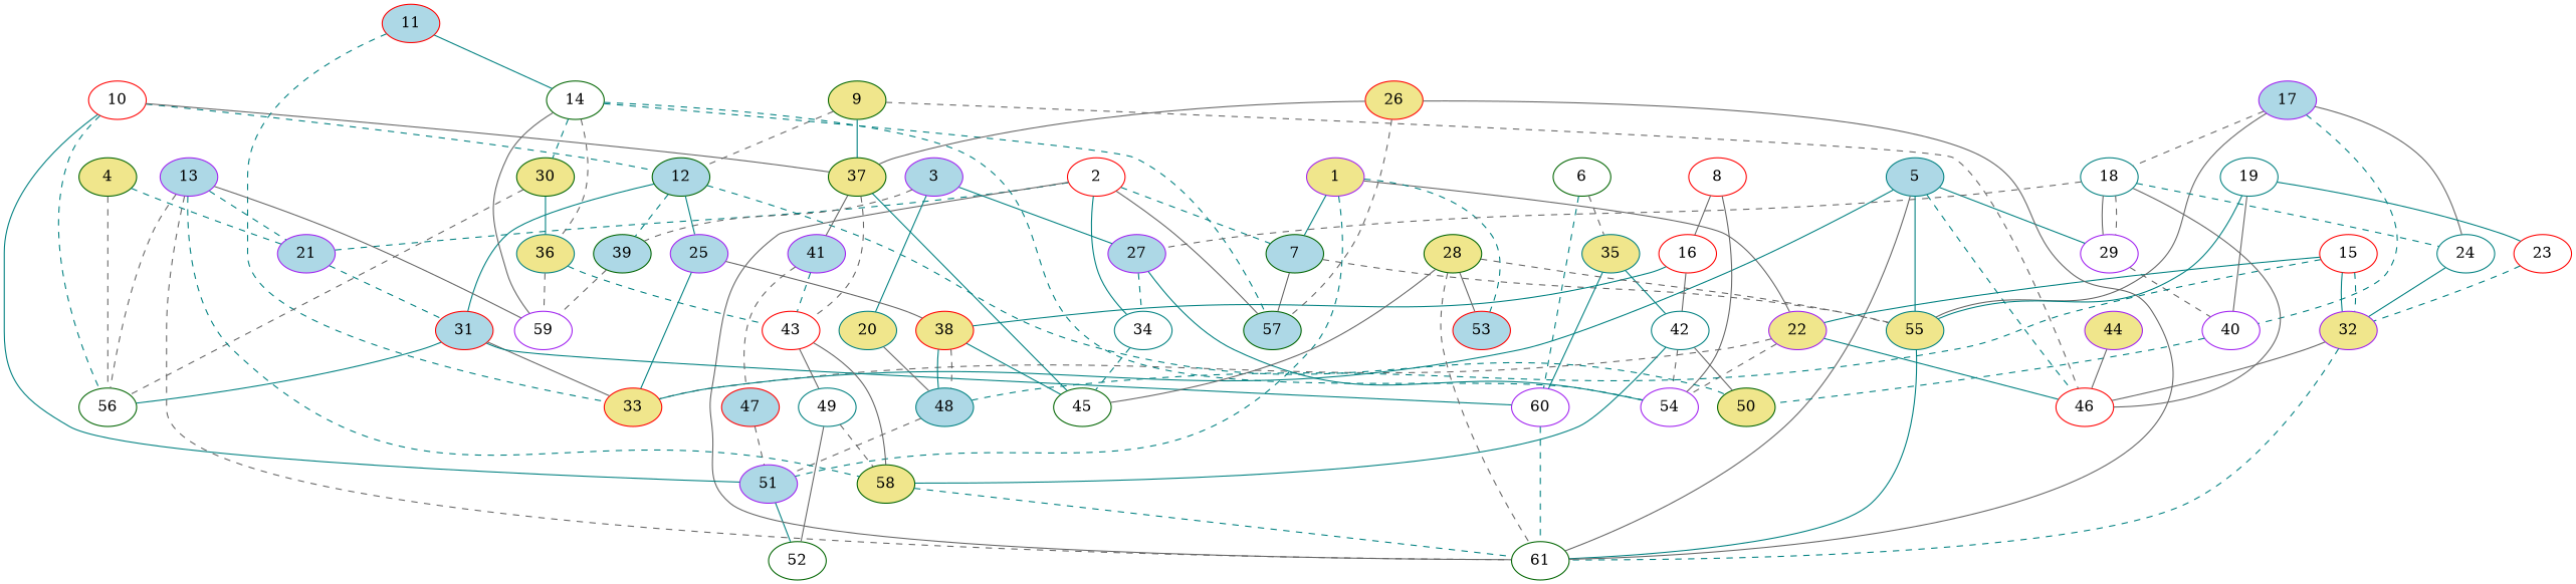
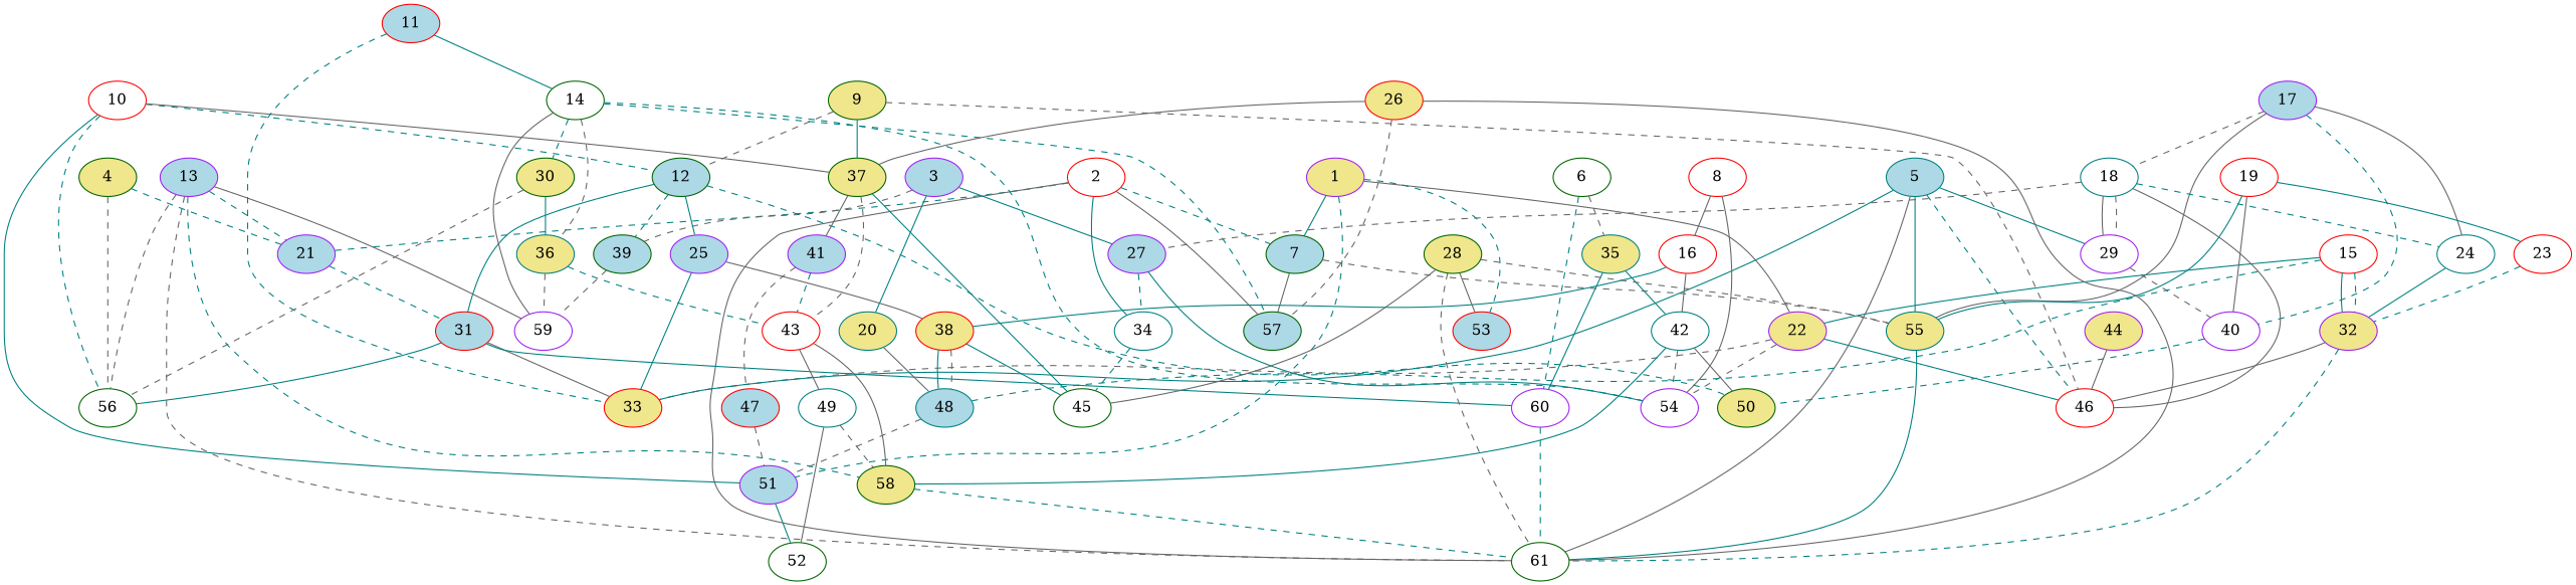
  graph {
    node [color=purple fillcolor=white style=filled]
    edge [color=teal style=solid]
    1 [fillcolor=khaki]
    7 [color=darkgreen fillcolor=lightblue]
    22 [fillcolor=khaki]
    51 [fillcolor=lightblue]
    53 [color=red fillcolor=lightblue]
    57 [color=darkgreen fillcolor=lightblue]
    55 [color=teal fillcolor=khaki]
    33 [color=red fillcolor=khaki]
    46 [color=red]
    54
    52 [color=darkgreen]
    2 [color=red]
    21 [fillcolor=lightblue]
    34 [color=teal]
    61 [color=darkgreen]
    31 [color=red fillcolor=lightblue]
    45 [color=darkgreen]
    3 [fillcolor=lightblue]
    20 [color=teal fillcolor=khaki]
    27 [fillcolor=lightblue]
    39 [color=darkgreen fillcolor=lightblue]
    48 [color=teal fillcolor=lightblue]
    59
    4 [color=darkgreen fillcolor=khaki]
    56 [color=darkgreen]
    5 [color=teal fillcolor=lightblue]
    29
    40
    6 [color=darkgreen]
    35 [color=teal fillcolor=khaki]
    60
    42 [color=teal]
    8 [color=red]
    16 [color=red]
    38 [color=red fillcolor=khaki]
    9 [color=darkgreen fillcolor=khaki]
    12 [color=darkgreen fillcolor=lightblue]
    37 [color=darkgreen fillcolor=khaki]
    25 [fillcolor=lightblue]
    50 [color=darkgreen fillcolor=khaki]
    43 [color=red]
    41 [fillcolor=lightblue]
    10 [color=red]
    11 [color=red fillcolor=lightblue]
    14 [color=darkgreen]
    30 [color=darkgreen fillcolor=khaki]
    36 [color=teal fillcolor=khaki]
    13 [fillcolor=lightblue]
    58 [color=darkgreen fillcolor=khaki]
    15 [color=red]
    32 [fillcolor=khaki]
    47 [color=red fillcolor=lightblue]
    17 [fillcolor=lightblue]
    18 [color=teal]
    24 [color=teal]
-   19 [color=teal]
+   19 [color=red]
    23 [color=red]
    26 [color=red fillcolor=khaki]
    28 [color=darkgreen fillcolor=khaki]
    49 [color=teal]
    44 [fillcolor=khaki]
    1 -- 7
    1 -- 22 [color=gray40]
    1 -- 51 [style=dashed]
    1 -- 53 [style=dashed]
    7 -- 57 [color=gray40]
    7 -- 55 [color=gray40 style=dashed]
    22 -- 33 [color=gray40 style=dashed]
    22 -- 46
    22 -- 54 [color=gray40 style=dashed]
    51 -- 52
    55 -- 61
    2 -- 7 [style=dashed]
    2 -- 57 [color=gray40]
    2 -- 21 [style=dashed]
    2 -- 34
    2 -- 61 [color=gray40]
    21 -- 31 [style=dashed]
    34 -- 45 [style=dashed]
    31 -- 33 [color=gray40]
    31 -- 56
    31 -- 60
    3 -- 20
    3 -- 27
    3 -- 39 [color=gray40 style=dashed]
    20 -- 48 [color=gray40]
    27 -- 54
    27 -- 34 [style=dashed]
    39 -- 59 [color=gray40 style=dashed]
    48 -- 51 [color=gray40 style=dashed]
    4 -- 21 [style=dashed]
    4 -- 56 [color=gray40 style=dashed]
    5 -- 55
    5 -- 33
    5 -- 46 [style=dashed]
    5 -- 61 [color=gray40]
    5 -- 29
    29 -- 40 [color=gray40 style=dashed]
    40 -- 50 [style=dashed]
    6 -- 35 [color=gray40 style=dashed]
    6 -- 60 [style=dashed]
    35 -- 60
    35 -- 42
    60 -- 61 [style=dashed]
    42 -- 54 [color=gray40 style=dashed]
    42 -- 50 [color=gray40]
    42 -- 58
    8 -- 54 [color=gray40]
    8 -- 16 [color=gray40]
    16 -- 42 [color=gray40]
    16 -- 38
    38 -- 45
    38 -- 48
    38 -- 48 [color=gray40 style=dashed]
    9 -- 46 [color=gray40 style=dashed]
    9 -- 12 [color=gray40 style=dashed]
    9 -- 37
    12 -- 31
    12 -- 39 [style=dashed]
    12 -- 25
    12 -- 50 [style=dashed]
    37 -- 45
    37 -- 43 [color=gray40 style=dashed]
    37 -- 41 [color=gray40]
    25 -- 33
    25 -- 38 [color=gray40]
    43 -- 58 [color=gray40]
    43 -- 49 [color=gray40]
    41 -- 43 [style=dashed]
    41 -- 47 [color=gray40 style=dashed]
    10 -- 51
    10 -- 56 [style=dashed]
    10 -- 12 [style=dashed]
    10 -- 37 [color=gray40]
    11 -- 33 [style=dashed]
    11 -- 14
    14 -- 57 [style=dashed]
    14 -- 54 [style=dashed]
    14 -- 59 [color=gray40]
    14 -- 30 [style=dashed]
    14 -- 36 [color=gray40 style=dashed]
    30 -- 56 [color=gray40 style=dashed]
    30 -- 36
    36 -- 59 [color=gray40 style=dashed]
    36 -- 43 [style=dashed]
    13 -- 21 [style=dashed]
    13 -- 61 [color=gray40 style=dashed]
    13 -- 59 [color=gray40]
    13 -- 56 [color=gray40 style=dashed]
    13 -- 58 [style=dashed]
    58 -- 61 [style=dashed]
    15 -- 22
    15 -- 48 [style=dashed]
    15 -- 32
    15 -- 32 [style=dashed]
    32 -- 46 [color=gray40]
    32 -- 61 [style=dashed]
    47 -- 51 [color=gray40 style=dashed]
    17 -- 55 [color=gray40]
    17 -- 40 [style=dashed]
    17 -- 18 [color=gray40 style=dashed]
    17 -- 24 [color=gray40]
    18 -- 46 [color=gray40]
    18 -- 27 [color=gray40 style=dashed]
    18 -- 29 [color=gray40]
    18 -- 29 [color=gray40 style=dashed]
    18 -- 24 [style=dashed]
    24 -- 32
    19 -- 55
    19 -- 40 [color=gray40]
    19 -- 23
    23 -- 32 [style=dashed]
    26 -- 57 [color=gray40 style=dashed]
    26 -- 61 [color=gray40]
    26 -- 37 [color=gray40]
    28 -- 53 [color=gray40]
    28 -- 55 [color=gray40 style=dashed]
    28 -- 61 [color=gray40 style=dashed]
    28 -- 45 [color=gray40]
    49 -- 52 [color=gray40]
    49 -- 58 [color=gray40 style=dashed]
    44 -- 46 [color=gray40]
  }
